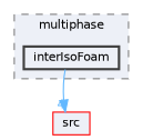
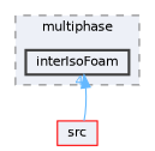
  digraph {
    compound=true
    node [fillcolor="#edf0f7" fontname=Helvetica fontsize=10 shape=box]
    n1 [color=grey25 height=0.2 label=interIsoFoam style="filled,bold" width=0.4]
    n2 [color=red height=0.2 label=src style=filled width=0.4]
    subgraph cluster_1 {
      bgcolor="#edf0f7"
      fontname=Helvetica
      fontsize=10
      label=multiphase
      pencolor=grey50
      style="filled,dashed"
      n1
    }
-   n1 -> n2 [color=steelblue1 fontcolor=steelblue1 fontname=Helvetica fontsize=10 headlabel=4 labeldistance=1.5 labelfontname=Helvetica labelfontsize=10]
+   n2 -> n1 [color=steelblue1 fontcolor=steelblue1 fontname=Helvetica fontsize=10 headlabel=4 labeldistance=1.5 labelfontname=Helvetica labelfontsize=10]
  }
